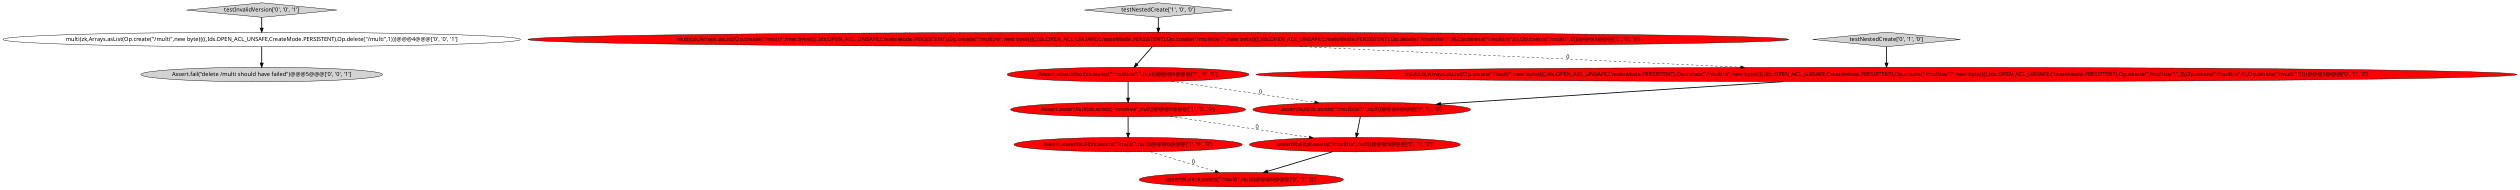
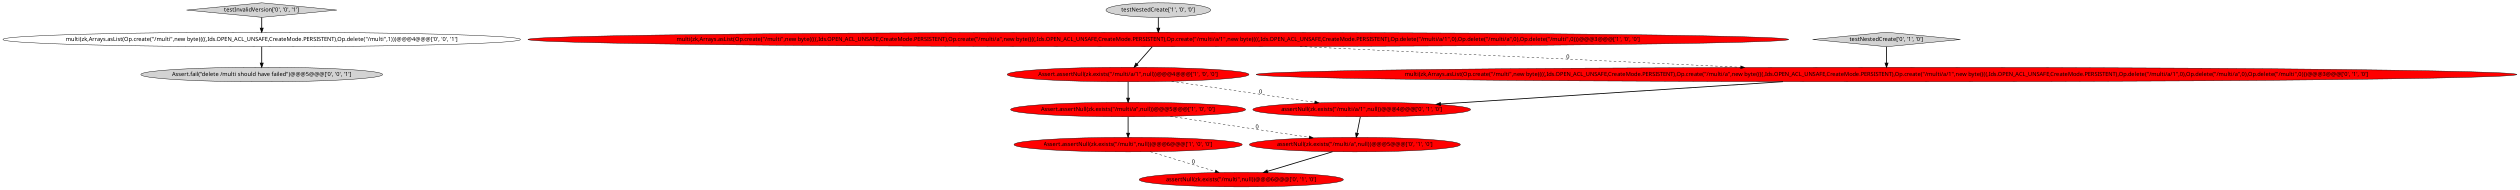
  digraph {
    fontname="Noto Sans"
    node [fillcolor=red shape=ellipse style=filled fontname="Noto Sans"]
    edge [style=bold fontname="Noto Sans"]
    n1 [fillcolor=lightgray label="Assert.fail(\"delete /multi should have failed\")@@@5@@@['0', '0', '1']"]
    n2 [label="assertNull(zk.exists(\"/multi/a\",null))@@@5@@@['0', '1', '0']"]
    n3 [label="assertNull(zk.exists(\"/multi\",null))@@@6@@@['0', '1', '0']"]
    n4 [fillcolor=lightgray label="testInvalidVersion['0', '0', '1']" shape=diamond]
    n5 [fillcolor=white label="multi(zk,Arrays.asList(Op.create(\"/multi\",new byte((((,Ids.OPEN_ACL_UNSAFE,CreateMode.PERSISTENT),Op.delete(\"/multi\",1)))@@@4@@@['0', '0', '1']"]
    n6 [label="multi(zk,Arrays.asList(Op.create(\"/multi\",new byte((((,Ids.OPEN_ACL_UNSAFE,CreateMode.PERSISTENT),Op.create(\"/multi/a\",new byte((((,Ids.OPEN_ACL_UNSAFE,CreateMode.PERSISTENT),Op.create(\"/multi/a/1\",new byte((((,Ids.OPEN_ACL_UNSAFE,CreateMode.PERSISTENT),Op.delete(\"/multi/a/1\",0),Op.delete(\"/multi/a\",0),Op.delete(\"/multi\",0)))@@@3@@@['1', '0', '0']"]
    n7 [label="Assert.assertNull(zk.exists(\"/multi/a/1\",null))@@@4@@@['1', '0', '0']"]
    n8 [label="multi(zk,Arrays.asList(Op.create(\"/multi\",new byte((((,Ids.OPEN_ACL_UNSAFE,CreateMode.PERSISTENT),Op.create(\"/multi/a\",new byte((((,Ids.OPEN_ACL_UNSAFE,CreateMode.PERSISTENT),Op.create(\"/multi/a/1\",new byte((((,Ids.OPEN_ACL_UNSAFE,CreateMode.PERSISTENT),Op.delete(\"/multi/a/1\",0),Op.delete(\"/multi/a\",0),Op.delete(\"/multi\",0)))@@@3@@@['0', '1', '0']"]
    n9 [label="assertNull(zk.exists(\"/multi/a/1\",null))@@@4@@@['0', '1', '0']"]
    n10 [label="Assert.assertNull(zk.exists(\"/multi/a\",null))@@@5@@@['1', '0', '0']"]
-   n11 [fillcolor=lightgray label="testNestedCreate['1', '0', '0']" shape=diamond]
+   n11 [fillcolor=lightgray label="testNestedCreate['1', '0', '0']"]
    n12 [label="Assert.assertNull(zk.exists(\"/multi\",null))@@@6@@@['1', '0', '0']"]
    n13 [fillcolor=lightgray label="testNestedCreate['0', '1', '0']" shape=diamond]
    n2 -> n3
    n4 -> n5
    n5 -> n1
    n6 -> n7
    n6 -> n8 [label=0 style=dashed]
    n7 -> n9 [label=0 style=dashed]
    n7 -> n10
    n8 -> n9
    n9 -> n2
    n10 -> n2 [label=0 style=dashed]
    n10 -> n12
    n11 -> n6
    n12 -> n3 [label=0 style=dashed]
    n13 -> n8
  }
